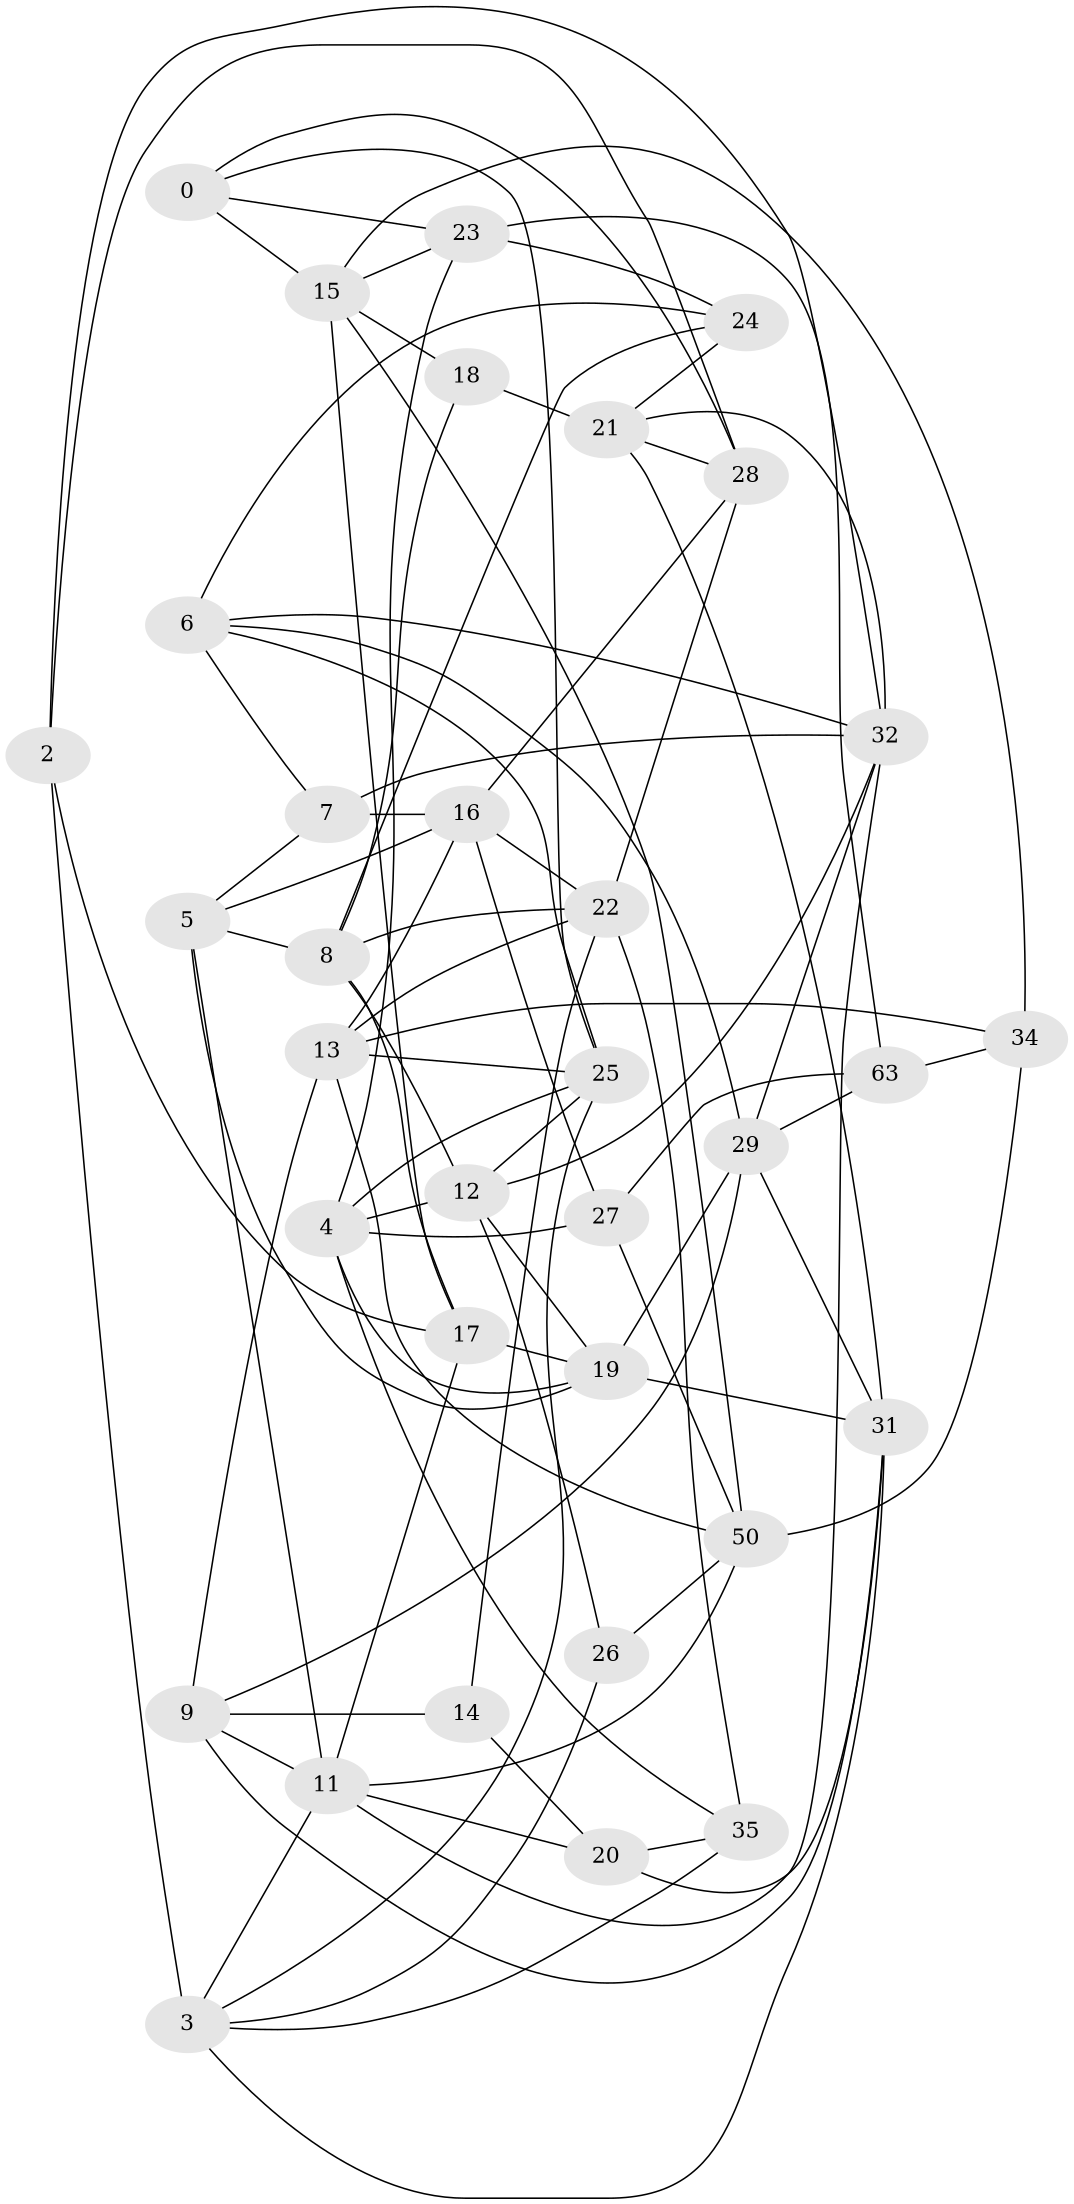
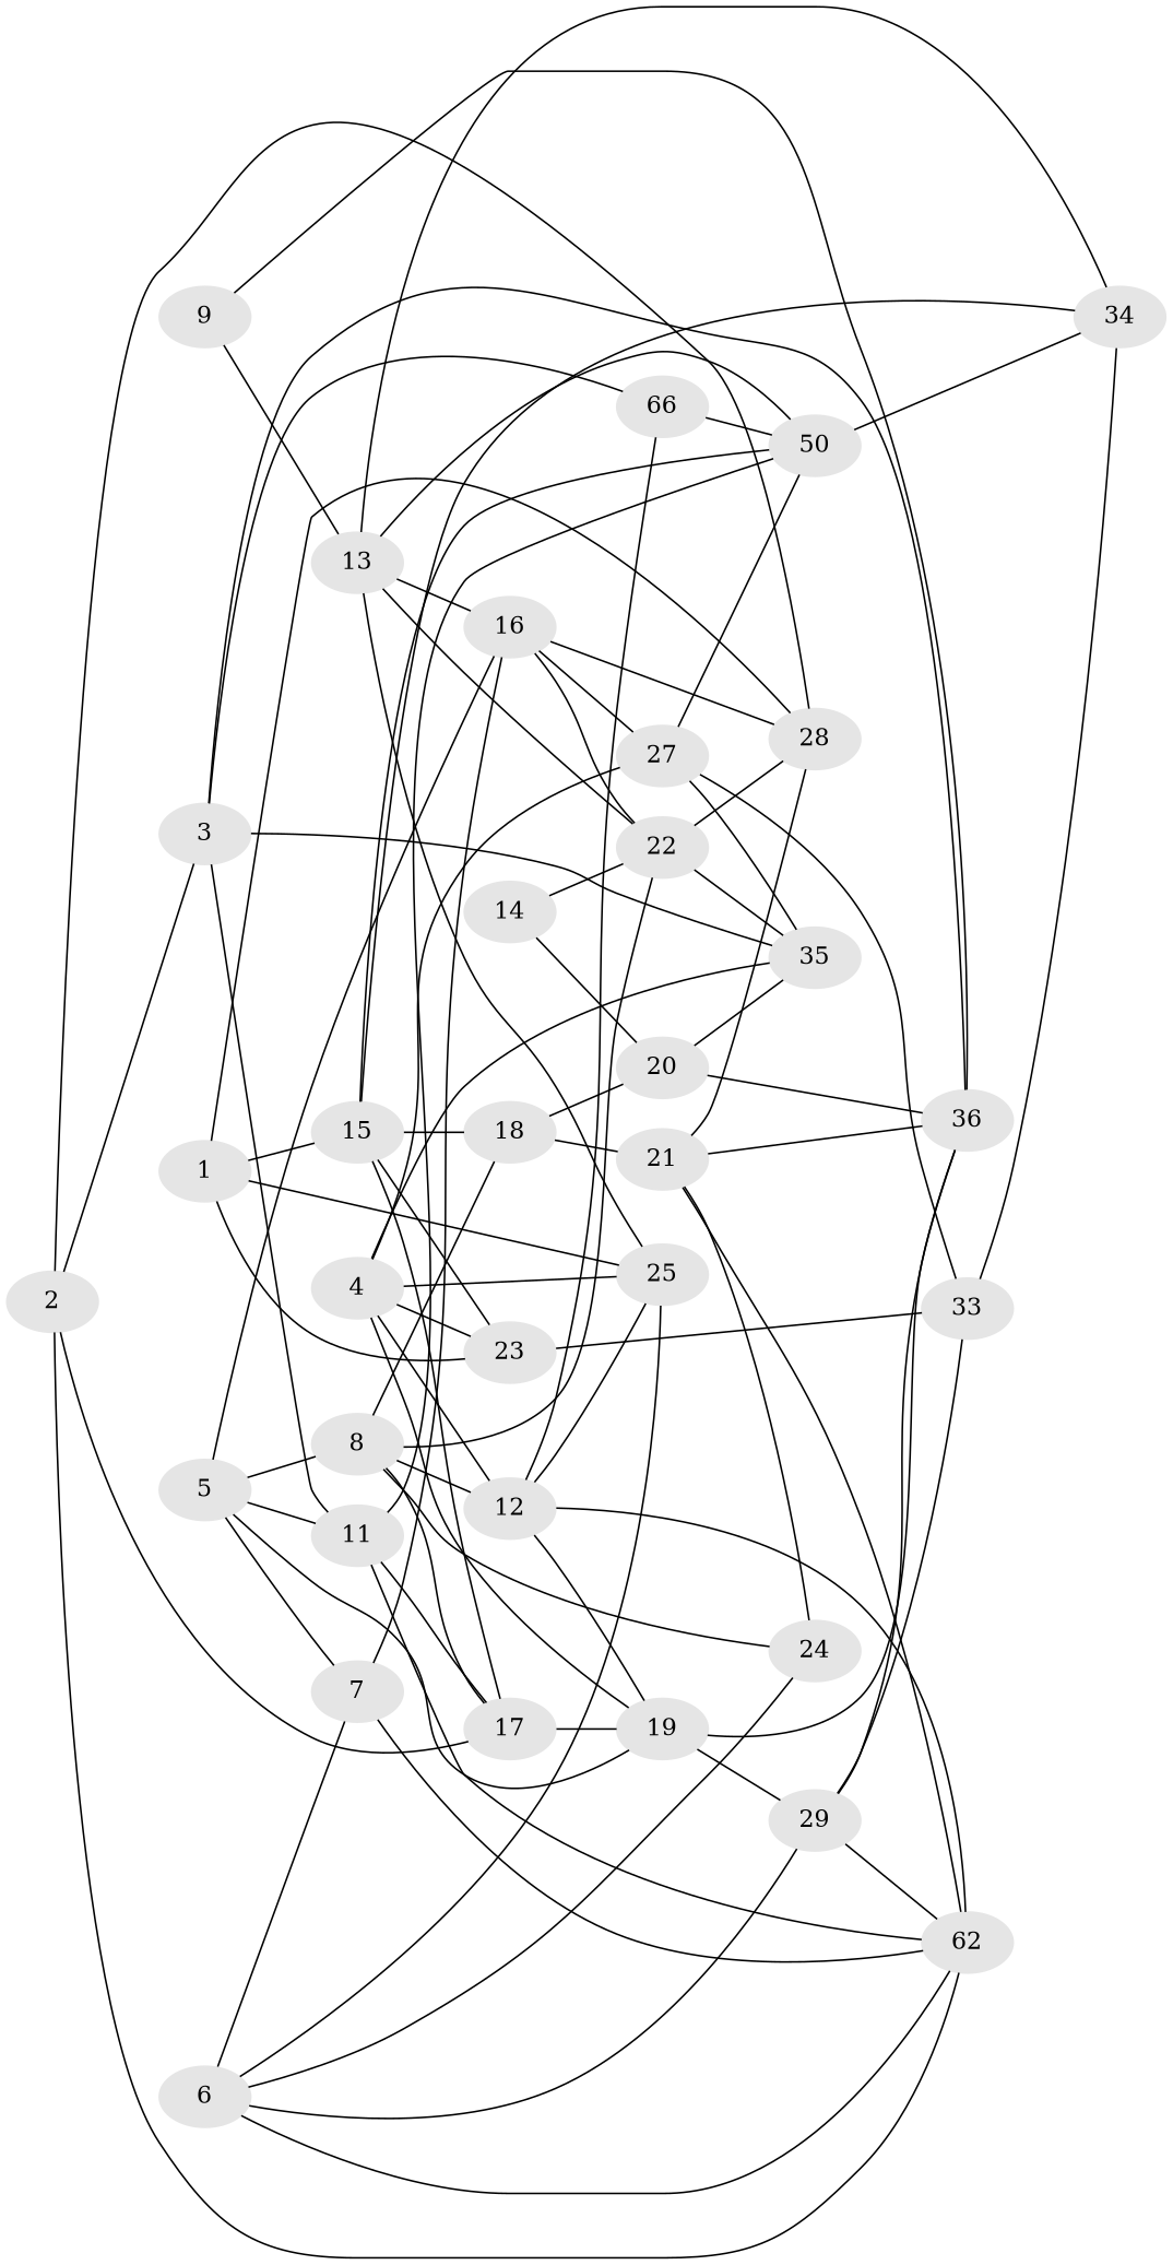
  graph {
    rankdir=LR
    node [color=gray90 style=filled]
    edge [weight=1.0]
-   1 [label=0]
+   1
    15
    23
    25
    28
    17
    18
    n8 [label=50]
    34
    24
-   33 [label=63]
+   33
    2
    3
-   32
+   32 [label=62]
    11
-   26
-   31
+   26 [label=66]
+   31 [label=36]
    35
    19
    4
    12
    27
    29
    5
    7
    8
    16
    22
    6
    20
    21
    9
    13
    14
    1 -- 15
    1 -- 23
    1 -- 25
    1 -- 28
    15 -- 23
    15 -- 17
    15 -- 18
    15 -- n8
    15 -- 34
-   23 -- 24
    23 -- 33 [weight=2.0]
    17 -- 19
-   11 -- 20
+   18 -- 20
    18 -- 21
    n8 -- 34
    33 -- 34
    2 -- 28
    2 -- 17
    2 -- 3
    2 -- 32
-   3 -- 25
    3 -- 11
    3 -- 26
    3 -- 31
    3 -- 35
    11 -- 17
    11 -- n8
    11 -- 32
    26 -- n8
    19 -- 31
    19 -- 29
    4 -- 23
    4 -- 25
    4 -- 35
    4 -- 19
    4 -- 12
    4 -- 27
    12 -- 25
    12 -- 32
    12 -- 26
    12 -- 19
    27 -- n8
    27 -- 33 [weight=2.0]
+   27 -- 35
    29 -- 33
    29 -- 32
    29 -- 31
    5 -- 11
    5 -- 19
    5 -- 7
    5 -- 8
    5 -- 16 [weight=2.0]
    7 -- 32 [weight=2.0]
    7 -- 16 [weight=2.0]
    8 -- 17
    8 -- 18
    8 -- 24
    8 -- 12
    8 -- 22
    16 -- 28
    16 -- 27
    16 -- 22
    22 -- 28
    22 -- 35
    6 -- 25
    6 -- 24
    6 -- 32
    6 -- 29 [weight=2.0]
    6 -- 7
    20 -- 31
    20 -- 35 [weight=2.0]
    21 -- 28 [weight=2.0]
    21 -- 24
    21 -- 32
    21 -- 31
-   9 -- 11
    9 -- 31
-   9 -- 29
    9 -- 13
-   9 -- 14 [weight=2.0]
    13 -- 25
    13 -- n8
    13 -- 34
    13 -- 16
    13 -- 22
    14 -- 22
    14 -- 20 [weight=2.0]
  }
